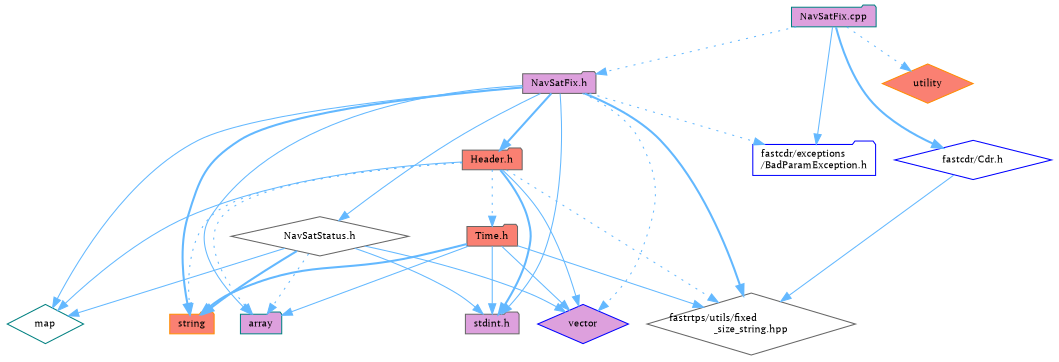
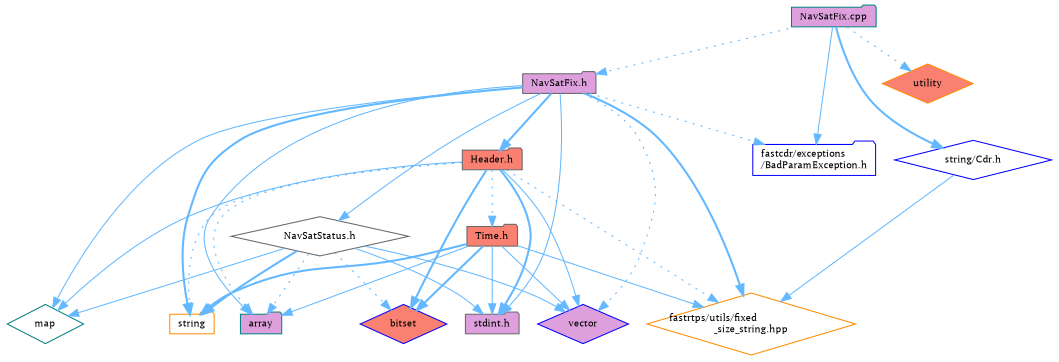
  digraph {
    fontname="PT Serif"
    node [color=gray40 fillcolor=white fontname="PT Serif" fontsize=10 shape=folder style=filled]
    edge [color=steelblue1 fontname="PT Serif" fontsize=10 labelfontname=Helvetica labelfontsize=10 style=solid]
    n1 [color=teal fillcolor=plum fontcolor=black height=0.2 label="NavSatFix.cpp" width=0.4]
    n2 [fillcolor=plum height=0.2 label="NavSatFix.h" width=0.4]
-   n3 [color=blue height=0.2 label="fastcdr/Cdr.h" shape=diamond width=0.4]
+   n3 [color=blue height=0.2 label="string/Cdr.h" shape=diamond width=0.4]
    n4 [color=blue height=0.2 label="fastcdr/exceptions\l/BadParamException.h" width=0.4]
    n5 [color=darkorange fillcolor=salmon height=0.2 label=utility shape=diamond width=0.4]
    n6 [fillcolor=salmon height=0.2 label="Header.h" width=0.4]
-   n7 [height=0.2 label="fastrtps/utils/fixed\l_size_string.hpp" shape=diamond width=0.4]
+   n7 [color=darkorange height=0.2 label="fastrtps/utils/fixed\l_size_string.hpp" shape=diamond width=0.4]
    n8 [fillcolor=plum height=0.2 label="stdint.h" width=0.4]
    n9 [color=teal fillcolor=plum height=0.2 label=array width=0.4]
-   n10 [color=darkorange fillcolor=salmon height=0.2 label=string width=0.4]
+   n10 [color=darkorange height=0.2 label=string width=0.4]
    n11 [color=blue fillcolor=plum height=0.2 label=vector shape=diamond width=0.4]
    n12 [color=teal height=0.2 label=map shape=diamond width=0.4]
    n13 [height=0.2 label="NavSatStatus.h" shape=diamond width=0.4]
+   n14 [color=blue fillcolor=salmon height=0.2 label=bitset shape=diamond width=0.4]
    n15 [fillcolor=salmon height=0.2 label="Time.h" width=0.4]
    n1 -> n2 [style=dotted]
    n1 -> n3 [style=bold]
    n1 -> n4
    n1 -> n5 [style=dotted]
    n2 -> n4 [style=dotted]
    n2 -> n6 [style=bold]
    n2 -> n7 [style=bold]
    n2 -> n8
    n2 -> n9
    n2 -> n10 [style=bold]
    n2 -> n11 [style=dotted]
    n2 -> n12
    n2 -> n13
    n3 -> n7
    n6 -> n7 [style=dotted]
    n6 -> n8 [style=bold]
    n6 -> n9 [style=dotted]
    n6 -> n10 [style=dotted]
    n6 -> n11
    n6 -> n12
+   n6 -> n14 [style=bold]
    n6 -> n15 [style=dotted]
    n13 -> n8
    n13 -> n9 [style=dotted]
    n13 -> n10 [style=bold]
    n13 -> n11
    n13 -> n12
+   n13 -> n14 [style=dotted]
    n15 -> n7
    n15 -> n8
    n15 -> n9
    n15 -> n10 [style=bold]
    n15 -> n11
+   n15 -> n14 [style=bold]
  }
